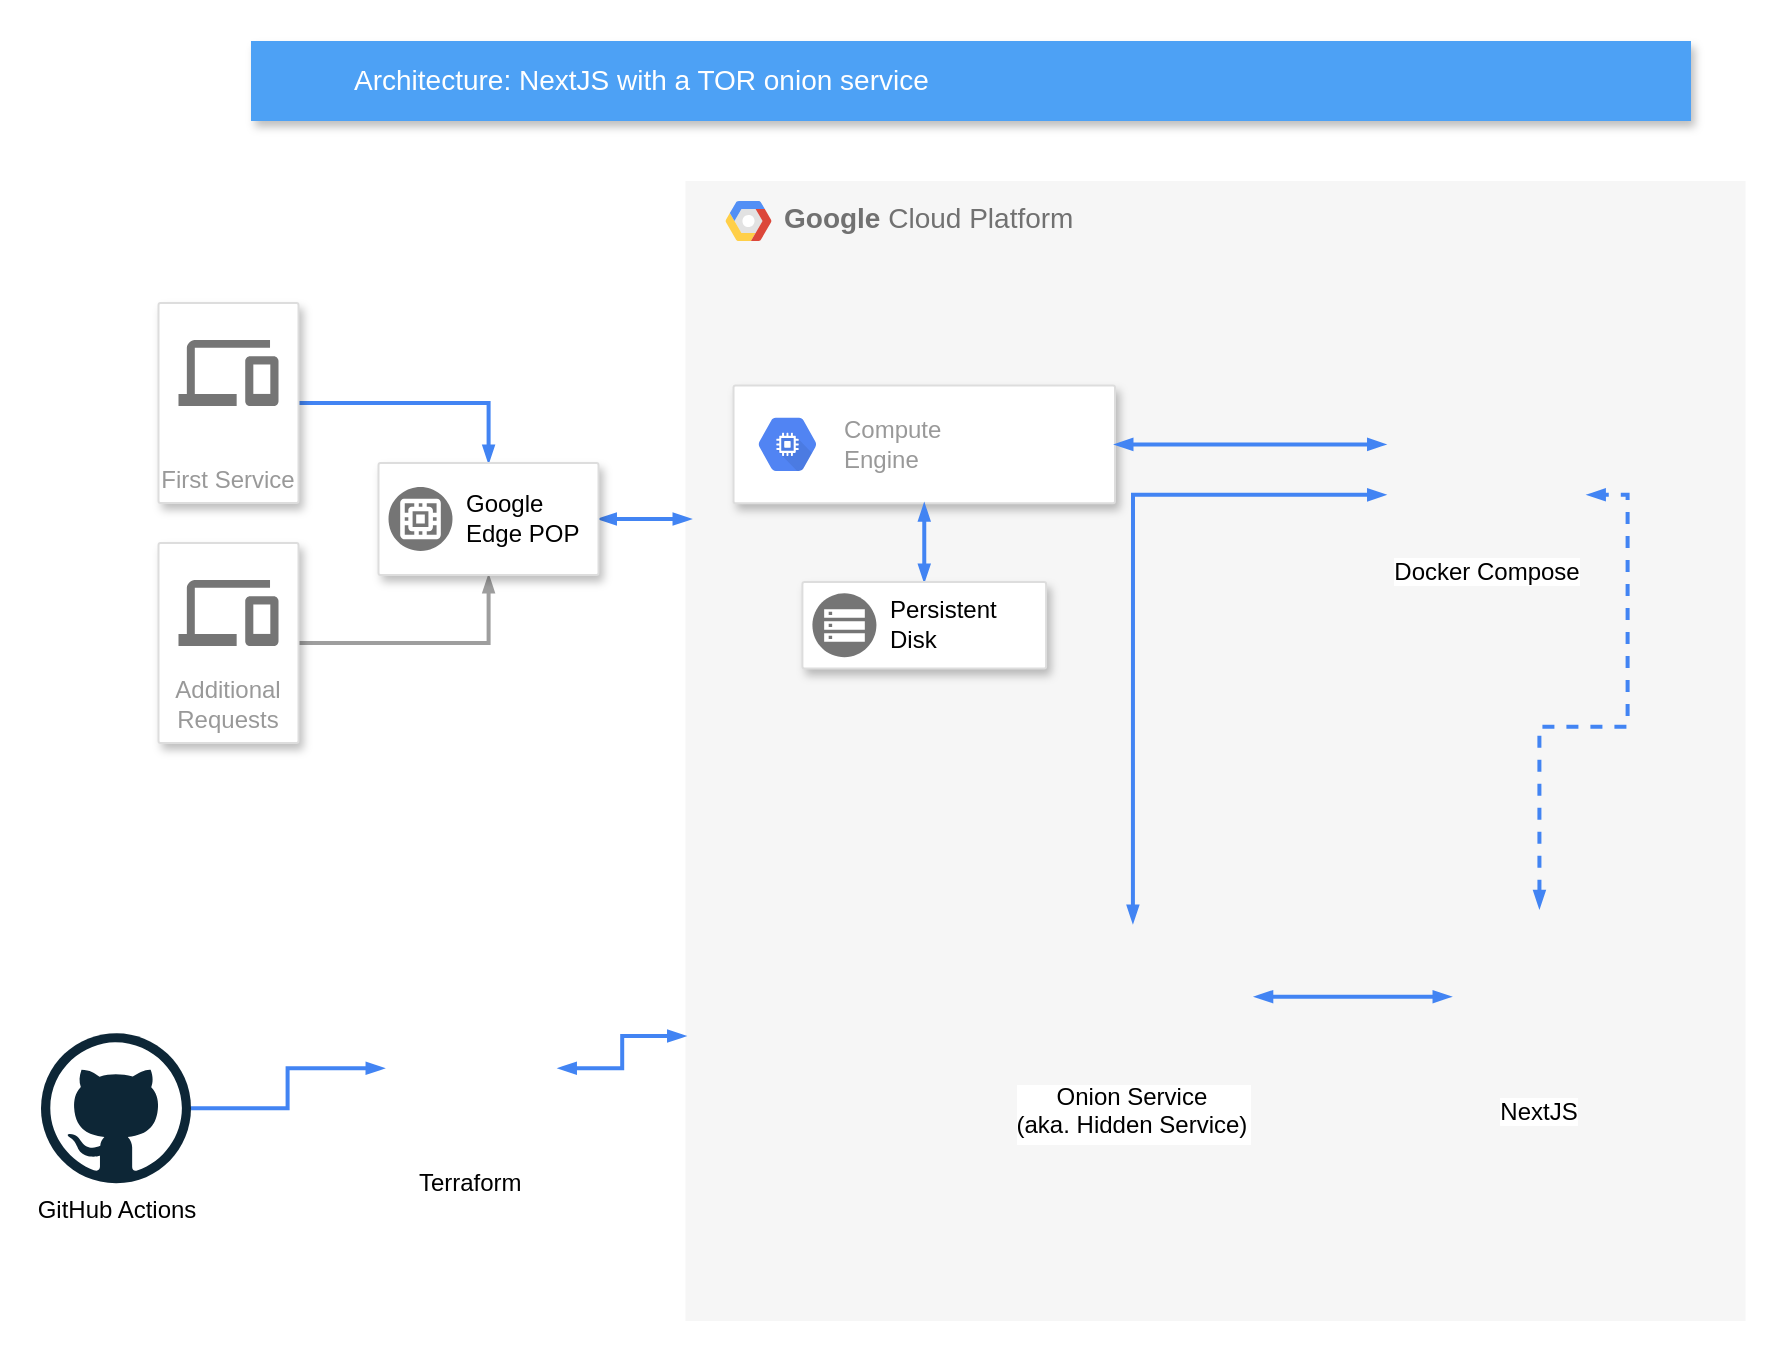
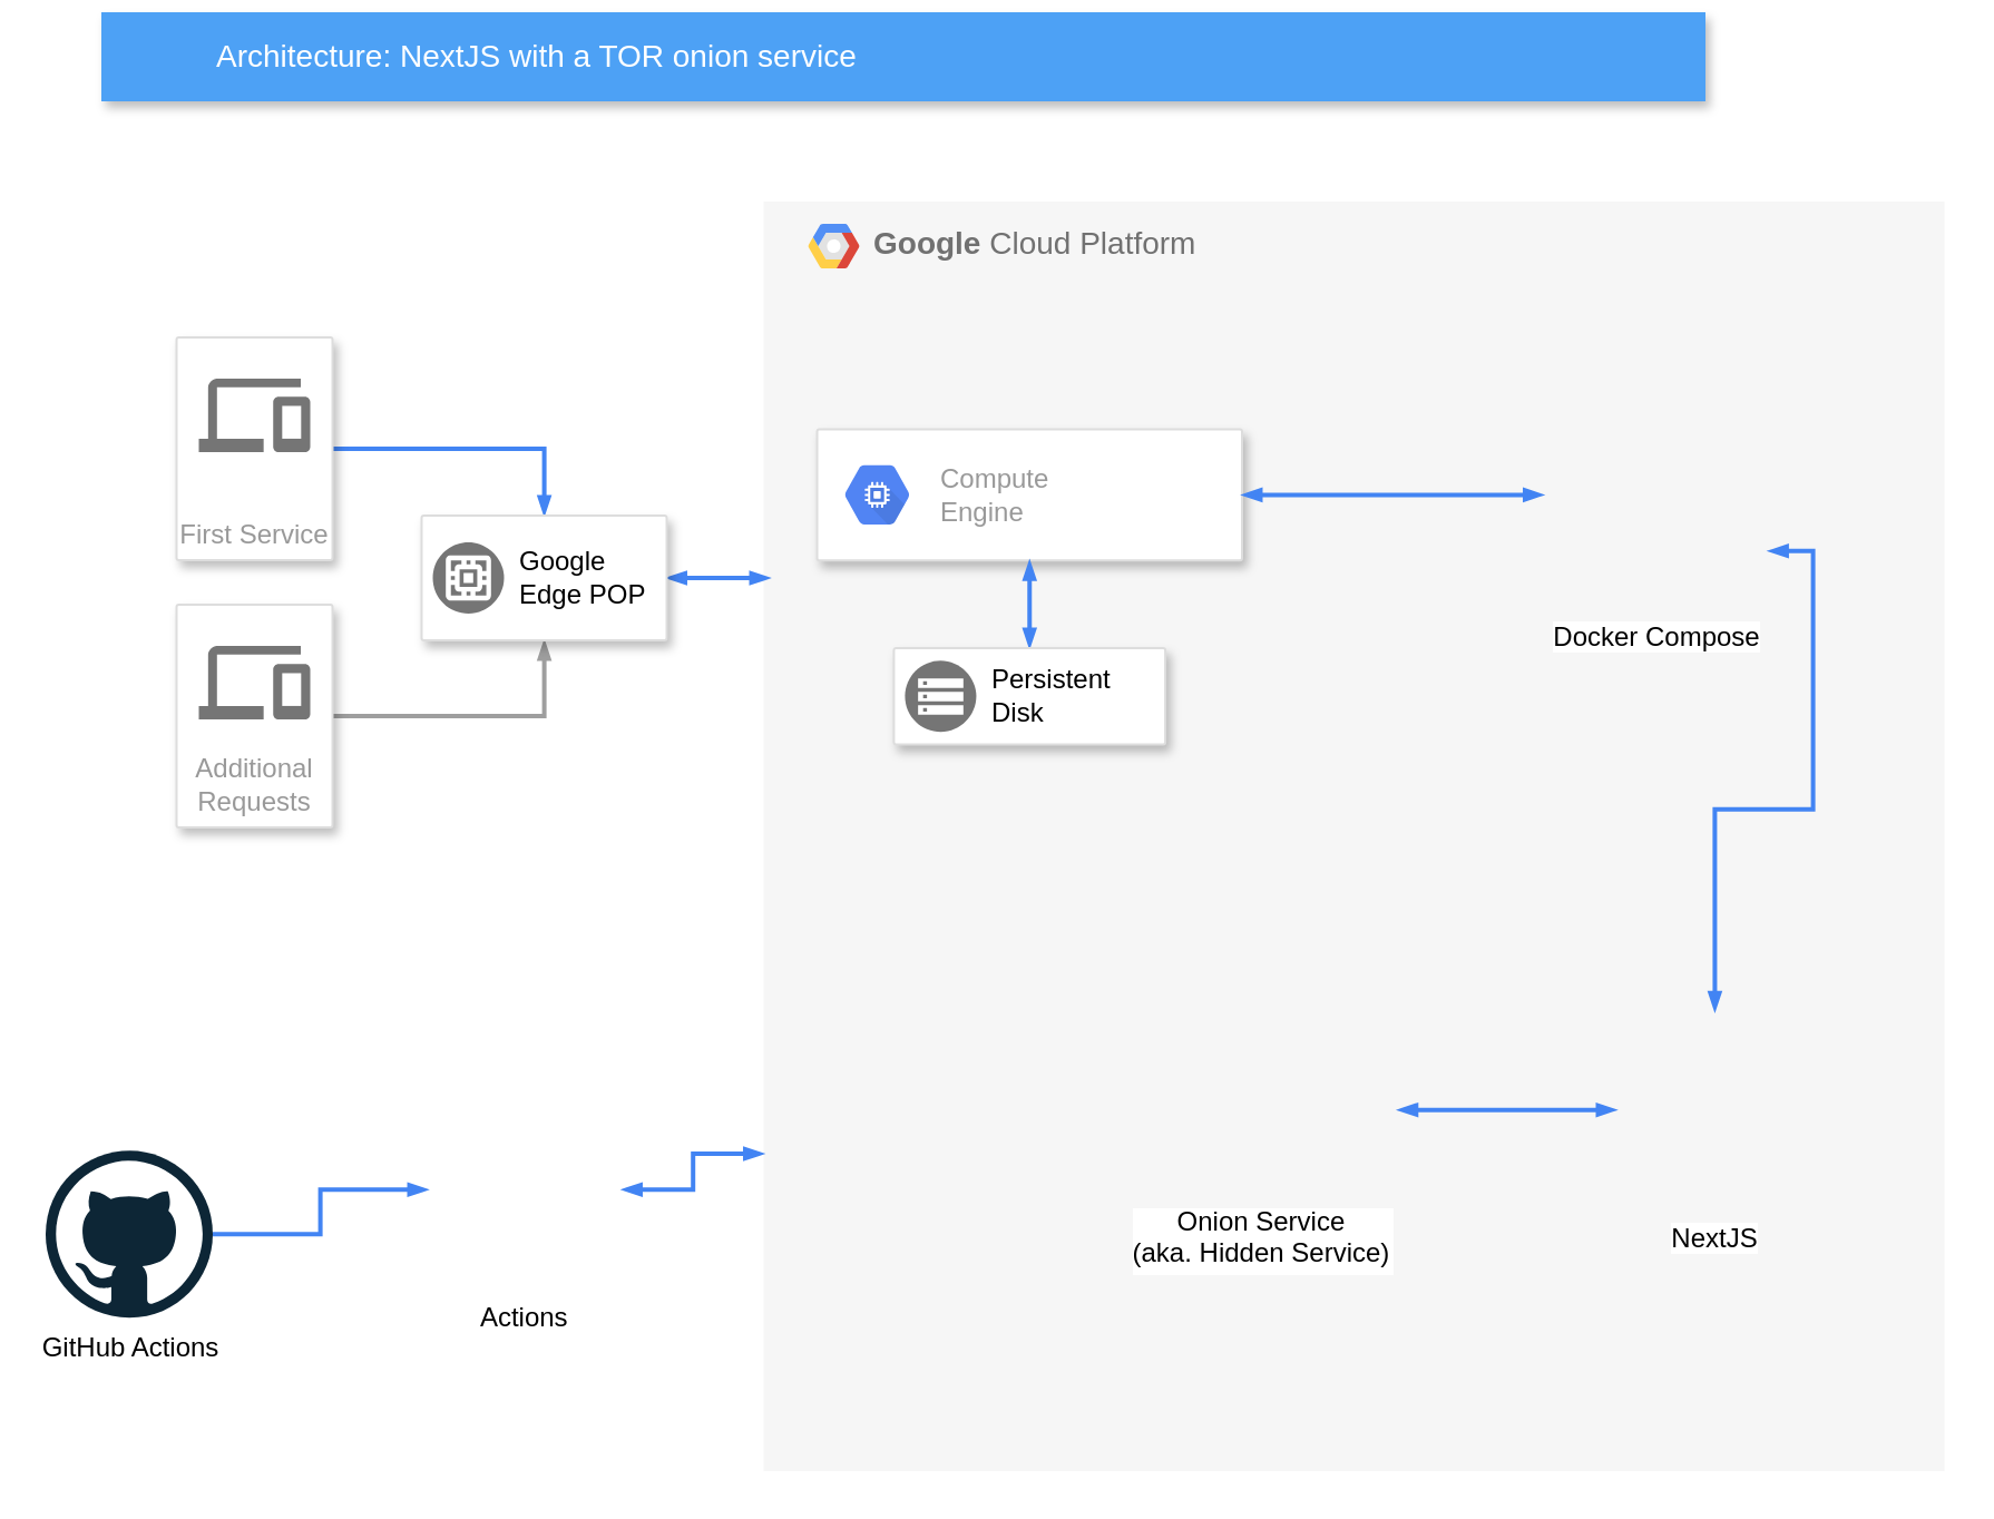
  <mxCell id="0" />
  <mxCell id="1" parent="0" />
  <mxCell id="2" value="&lt;b&gt;Google &lt;/b&gt;Cloud Platform" style="fillColor=#F6F6F6;strokeColor=none;shadow=0;gradientColor=none;fontSize=14;align=left;spacing=10;fontColor=#717171;9E9E9E;verticalAlign=top;spacingTop=-4;fontStyle=0;spacingLeft=40;html=1;" parent="1" vertex="1"><mxGeometry x="342.25" y="90" width="530" height="570" as="geometry" /></mxCell>
  <mxCell id="3" value="" style="shape=mxgraph.gcp2.google_cloud_platform;fillColor=#F6F6F6;strokeColor=none;shadow=0;gradientColor=none;" parent="2" vertex="1"><mxGeometry width="23" height="20" relative="1" as="geometry"><mxPoint x="20" y="10" as="offset" /></mxGeometry></mxCell>
  <mxCell id="4" value="" style="strokeColor=#dddddd;shadow=1;strokeWidth=1;rounded=1;absoluteArcSize=1;arcSize=2;" parent="2" vertex="1"><mxGeometry x="24.01" y="102.207" width="190.74" height="58.966" as="geometry" /></mxCell>
  <mxCell id="5" value="Compute&#10;Engine" style="sketch=0;dashed=0;connectable=0;html=1;fillColor=#5184F3;strokeColor=none;shape=mxgraph.gcp2.hexIcon;prIcon=compute_engine;part=1;labelPosition=right;verticalLabelPosition=middle;align=left;verticalAlign=middle;spacingLeft=5;fontColor=#999999;fontSize=12;" parent="4" vertex="1"><mxGeometry y="0.5" width="44" height="39" relative="1" as="geometry"><mxPoint x="5" y="-19.5" as="offset" /></mxGeometry></mxCell>
  <mxCell id="6" value="Docker Compose" style="shape=image;html=1;verticalAlign=top;verticalLabelPosition=bottom;labelBackgroundColor=#ffffff;imageAspect=0;aspect=fixed;image=https://cdn1.iconfinder.com/data/icons/unicons-line-vol-3/24/docker-128.png" parent="2" vertex="1"><mxGeometry x="350" y="81.196" width="100.978" height="100.978" as="geometry" /></mxCell>
  <mxCell id="7" style="edgeStyle=orthogonalEdgeStyle;rounded=0;html=1;labelBackgroundColor=none;startFill=1;startSize=4;endArrow=blockThin;endFill=1;endSize=4;jettySize=auto;orthogonalLoop=1;strokeColor=#4284F3;strokeWidth=2;fontSize=12;fontColor=#000000;align=left;dashed=0;startArrow=blockThin;entryX=0;entryY=0.5;entryDx=0;entryDy=0;exitX=1;exitY=0.5;exitDx=0;exitDy=0;" parent="2" source="4" target="6" edge="1"><mxGeometry relative="1" as="geometry"><mxPoint x="133" y="138.569" as="sourcePoint" /><mxPoint x="177.5" y="138.569" as="targetPoint" /></mxGeometry></mxCell>
  <mxCell id="8" style="edgeStyle=orthogonalEdgeStyle;rounded=0;html=1;labelBackgroundColor=none;startFill=1;startSize=4;endArrow=blockThin;endFill=1;endSize=4;jettySize=auto;orthogonalLoop=1;strokeColor=#4284F3;strokeWidth=2;fontSize=12;fontColor=#000000;align=left;dashed=0;startArrow=blockThin;entryX=0.5;entryY=1;entryDx=0;entryDy=0;exitX=0.5;exitY=0;exitDx=0;exitDy=0;" parent="2" source="9" target="4" edge="1"><mxGeometry relative="1" as="geometry"><mxPoint x="-43.713" y="139.552" as="sourcePoint" /><mxPoint x="43.639" y="139.552" as="targetPoint" /></mxGeometry></mxCell>
  <mxCell id="9" value="" style="strokeColor=#dddddd;shadow=1;strokeWidth=1;rounded=1;absoluteArcSize=1;arcSize=2;" parent="2" vertex="1"><mxGeometry x="58.46" y="200.483" width="121.85" height="43.241" as="geometry" /></mxCell>
  <mxCell id="10" value="Persistent&#10;Disk" style="sketch=0;dashed=0;connectable=0;html=1;fillColor=#757575;strokeColor=none;shape=mxgraph.gcp2.persistent_disk_snapshot;part=1;labelPosition=right;verticalLabelPosition=middle;align=left;verticalAlign=middle;spacingLeft=5;fontSize=12;" parent="9" vertex="1"><mxGeometry y="0.5" width="32" height="32" relative="1" as="geometry"><mxPoint x="5" y="-16" as="offset" /></mxGeometry></mxCell>
  <mxCell id="11" value="NextJS" style="shape=image;html=1;verticalAlign=top;verticalLabelPosition=bottom;labelBackgroundColor=#ffffff;imageAspect=0;aspect=fixed;image=https://cdn0.iconfinder.com/data/icons/long-shadow-web-icons/512/nodejs-128.png" parent="2" vertex="1"><mxGeometry x="382.75" y="363.621" width="88.448" height="88.448" as="geometry" /></mxCell>
- <mxCell id="12" style="edgeStyle=orthogonalEdgeStyle;rounded=0;html=1;labelBackgroundColor=none;startFill=1;startSize=4;endArrow=blockThin;endFill=1;endSize=4;jettySize=auto;orthogonalLoop=1;strokeColor=#4284F3;strokeWidth=2;fontSize=12;fontColor=#000000;align=left;dashed=1;startArrow=blockThin;entryX=1;entryY=0.75;entryDx=0;entryDy=0;exitX=0.5;exitY=0;exitDx=0;exitDy=0;" parent="2" source="11" target="6" edge="1"><mxGeometry relative="1" as="geometry"><mxPoint x="158.25" y="184.759" as="sourcePoint" /><mxPoint x="202.75" y="184.759" as="targetPoint" /></mxGeometry></mxCell>
+ <mxCell id="12" style="edgeStyle=orthogonalEdgeStyle;rounded=0;html=1;labelBackgroundColor=none;startFill=1;startSize=4;endArrow=blockThin;endFill=1;endSize=4;jettySize=auto;orthogonalLoop=1;strokeColor=#4284F3;strokeWidth=2;fontSize=12;fontColor=#000000;align=left;dashed=0;startArrow=blockThin;entryX=1;entryY=0.75;entryDx=0;entryDy=0;exitX=0.5;exitY=0;exitDx=0;exitDy=0;" parent="2" source="11" target="6" edge="1"><mxGeometry relative="1" as="geometry"><mxPoint x="158.25" y="184.759" as="sourcePoint" /><mxPoint x="202.75" y="184.759" as="targetPoint" /></mxGeometry></mxCell>
  <mxCell id="13" value="Onion Service&#10;(aka. Hidden Service)" style="shape=image;verticalLabelPosition=bottom;labelBackgroundColor=default;verticalAlign=top;aspect=fixed;imageAspect=0;image=https://upload.wikimedia.org/wikipedia/commons/thumb/1/15/Tor-logo-2011-flat.svg/306px-Tor-logo-2011-flat.svg.png;" parent="2" vertex="1"><mxGeometry x="162.75" y="370.991" width="121.911" height="73.707" as="geometry" /></mxCell>
  <mxCell id="14" style="edgeStyle=orthogonalEdgeStyle;rounded=0;html=1;labelBackgroundColor=none;startFill=1;startSize=4;endArrow=blockThin;endFill=1;endSize=4;jettySize=auto;orthogonalLoop=1;strokeColor=#4284F3;strokeWidth=2;fontSize=12;fontColor=#000000;align=left;dashed=0;startArrow=blockThin;entryX=1;entryY=0.5;entryDx=0;entryDy=0;exitX=0;exitY=0.5;exitDx=0;exitDy=0;" parent="2" source="11" target="13" edge="1"><mxGeometry relative="1" as="geometry"><mxPoint x="437.75" y="373.448" as="sourcePoint" /><mxPoint x="462.75" y="172.966" as="targetPoint" /></mxGeometry></mxCell>
- <mxCell id="15" style="edgeStyle=orthogonalEdgeStyle;rounded=0;html=1;labelBackgroundColor=none;startFill=1;startSize=4;endArrow=blockThin;endFill=1;endSize=4;jettySize=auto;orthogonalLoop=1;strokeColor=#4284F3;strokeWidth=2;fontSize=12;fontColor=#000000;align=left;dashed=0;startArrow=blockThin;entryX=0;entryY=0.75;entryDx=0;entryDy=0;exitX=0.5;exitY=0;exitDx=0;exitDy=0;" parent="2" source="13" target="6" edge="1"><mxGeometry relative="1" as="geometry"><mxPoint x="447.75" y="383.276" as="sourcePoint" /><mxPoint x="472.75" y="182.793" as="targetPoint" /></mxGeometry></mxCell>
- <mxCell id="16" value="Architecture: NextJS with a TOR onion service" style="fillColor=#4DA1F5;strokeColor=none;shadow=1;gradientColor=none;fontSize=14;align=left;spacingLeft=50;fontColor=#ffffff;html=1;" parent="1" vertex="1"><mxGeometry x="125" y="20" width="720" height="40" as="geometry" /></mxCell>
+ <mxCell id="16" value="Architecture: NextJS with a TOR onion service" style="fillColor=#4DA1F5;strokeColor=none;shadow=1;gradientColor=none;fontSize=14;align=left;spacingLeft=50;fontColor=#ffffff;html=1;" parent="1" vertex="1"><mxGeometry x="45" y="5" width="720" height="40" as="geometry" /></mxCell>
  <mxCell id="17" style="edgeStyle=orthogonalEdgeStyle;rounded=0;html=1;labelBackgroundColor=none;startFill=1;startSize=4;endArrow=blockThin;endFill=1;endSize=4;jettySize=auto;orthogonalLoop=1;strokeColor=#4284F3;strokeWidth=2;fontSize=12;fontColor=#000000;align=left;dashed=0;" parent="1" source="18" target="24" edge="1"><mxGeometry relative="1" as="geometry"><Array as="points"><mxPoint x="243.75" y="201" /></Array></mxGeometry></mxCell>
  <mxCell id="18" value="First Service" style="strokeColor=#dddddd;fillColor=#ffffff;shadow=1;strokeWidth=1;rounded=1;absoluteArcSize=1;arcSize=2;labelPosition=center;verticalLabelPosition=middle;align=center;verticalAlign=bottom;spacingLeft=0;fontColor=#999999;fontSize=12;whiteSpace=wrap;spacingBottom=2;html=1;" parent="1" vertex="1"><mxGeometry x="78.75" y="151" width="70" height="100" as="geometry" /></mxCell>
  <mxCell id="19" value="" style="dashed=0;connectable=0;html=1;fillColor=#757575;strokeColor=none;shape=mxgraph.gcp2.desktop_and_mobile;part=1;" parent="18" vertex="1"><mxGeometry x="0.5" width="50" height="33" relative="1" as="geometry"><mxPoint x="-25" y="18.5" as="offset" /></mxGeometry></mxCell>
  <mxCell id="20" style="edgeStyle=orthogonalEdgeStyle;rounded=0;html=1;labelBackgroundColor=none;startFill=1;startSize=4;endArrow=blockThin;endFill=1;endSize=4;jettySize=auto;orthogonalLoop=1;strokeColor=#9E9E9E;strokeWidth=2;fontSize=12;fontColor=#000000;align=left;dashed=0;" parent="1" source="21" target="24" edge="1"><mxGeometry relative="1" as="geometry"><Array as="points"><mxPoint x="243.75" y="321" /></Array></mxGeometry></mxCell>
  <mxCell id="21" value="Additional Requests&lt;br&gt;" style="strokeColor=#dddddd;fillColor=#ffffff;shadow=1;strokeWidth=1;rounded=1;absoluteArcSize=1;arcSize=2;labelPosition=center;verticalLabelPosition=middle;align=center;verticalAlign=bottom;spacingLeft=0;fontColor=#999999;fontSize=12;whiteSpace=wrap;spacingBottom=2;html=1;" parent="1" vertex="1"><mxGeometry x="78.75" y="271" width="70" height="100" as="geometry" /></mxCell>
  <mxCell id="22" value="" style="dashed=0;connectable=0;html=1;fillColor=#757575;strokeColor=none;shape=mxgraph.gcp2.desktop_and_mobile;part=1;" parent="21" vertex="1"><mxGeometry x="0.5" width="50" height="33" relative="1" as="geometry"><mxPoint x="-25" y="18.5" as="offset" /></mxGeometry></mxCell>
  <mxCell id="23" style="edgeStyle=orthogonalEdgeStyle;rounded=0;html=1;labelBackgroundColor=none;startFill=1;startSize=4;endArrow=blockThin;endFill=1;endSize=4;jettySize=auto;orthogonalLoop=1;strokeColor=#4284F3;strokeWidth=2;fontSize=12;fontColor=#000000;align=left;dashed=0;startArrow=blockThin;" parent="1" source="24" edge="1"><mxGeometry relative="1" as="geometry"><mxPoint x="345" y="259" as="targetPoint" /></mxGeometry></mxCell>
  <mxCell id="24" value="" style="strokeColor=#dddddd;fillColor=#ffffff;shadow=1;strokeWidth=1;rounded=1;absoluteArcSize=1;arcSize=2;fontSize=11;fontColor=#9E9E9E;align=center;html=1;" parent="1" vertex="1"><mxGeometry x="188.75" y="231" width="110" height="56" as="geometry" /></mxCell>
  <mxCell id="25" value="Google&#10;Edge POP" style="dashed=0;connectable=0;html=1;fillColor=#757575;strokeColor=none;shape=mxgraph.gcp2.google_network_edge_cache;part=1;labelPosition=right;verticalLabelPosition=middle;align=left;verticalAlign=middle;spacingLeft=5;fontColor=#000000;fontSize=12;" parent="24" vertex="1"><mxGeometry y="0.5" width="32" height="32" relative="1" as="geometry"><mxPoint x="5" y="-16" as="offset" /></mxGeometry></mxCell>
  <mxCell id="26" value="GitHub Actions" style="dashed=0;outlineConnect=0;html=1;align=center;labelPosition=center;verticalLabelPosition=bottom;verticalAlign=top;shape=mxgraph.weblogos.github" parent="1" vertex="1"><mxGeometry x="20" y="516.13" width="75" height="75" as="geometry" /></mxCell>
  <mxCell id="27" style="edgeStyle=orthogonalEdgeStyle;shape=connector;rounded=0;orthogonalLoop=1;jettySize=auto;html=1;exitX=0;exitY=0.5;exitDx=0;exitDy=0;dashed=0;labelBackgroundColor=none;fontFamily=Helvetica;fontSize=12;fontColor=#000000;startArrow=blockThin;startFill=1;endArrow=none;endFill=0;startSize=4;endSize=4;strokeColor=#4284F3;strokeWidth=2;" parent="1" source="29" target="26" edge="1"><mxGeometry relative="1" as="geometry" /></mxCell>
  <mxCell id="28" style="edgeStyle=orthogonalEdgeStyle;shape=connector;rounded=0;orthogonalLoop=1;jettySize=auto;html=1;exitX=1;exitY=0.5;exitDx=0;exitDy=0;entryX=0;entryY=0.75;entryDx=0;entryDy=0;dashed=0;labelBackgroundColor=none;fontFamily=Helvetica;fontSize=12;fontColor=#000000;startArrow=blockThin;startFill=1;endArrow=blockThin;endFill=1;startSize=4;endSize=4;strokeColor=#4284F3;strokeWidth=2;" parent="1" source="29" target="2" edge="1"><mxGeometry relative="1" as="geometry" /></mxCell>
- <mxCell id="29" value="Terraform" style="shape=image;verticalLabelPosition=bottom;labelBackgroundColor=default;verticalAlign=top;aspect=fixed;imageAspect=0;image=https://atix.de/wp-content/uploads/Terraform-Logo-1.png;" parent="1" vertex="1"><mxGeometry x="191.5" y="490" width="87.25" height="87.25" as="geometry" /></mxCell>
+ <mxCell id="29" value="Actions" style="shape=image;verticalLabelPosition=bottom;labelBackgroundColor=default;verticalAlign=top;aspect=fixed;imageAspect=0;image=https://atix.de/wp-content/uploads/Terraform-Logo-1.png;" parent="1" vertex="1"><mxGeometry x="191.5" y="490" width="87.25" height="87.25" as="geometry" /></mxCell>
